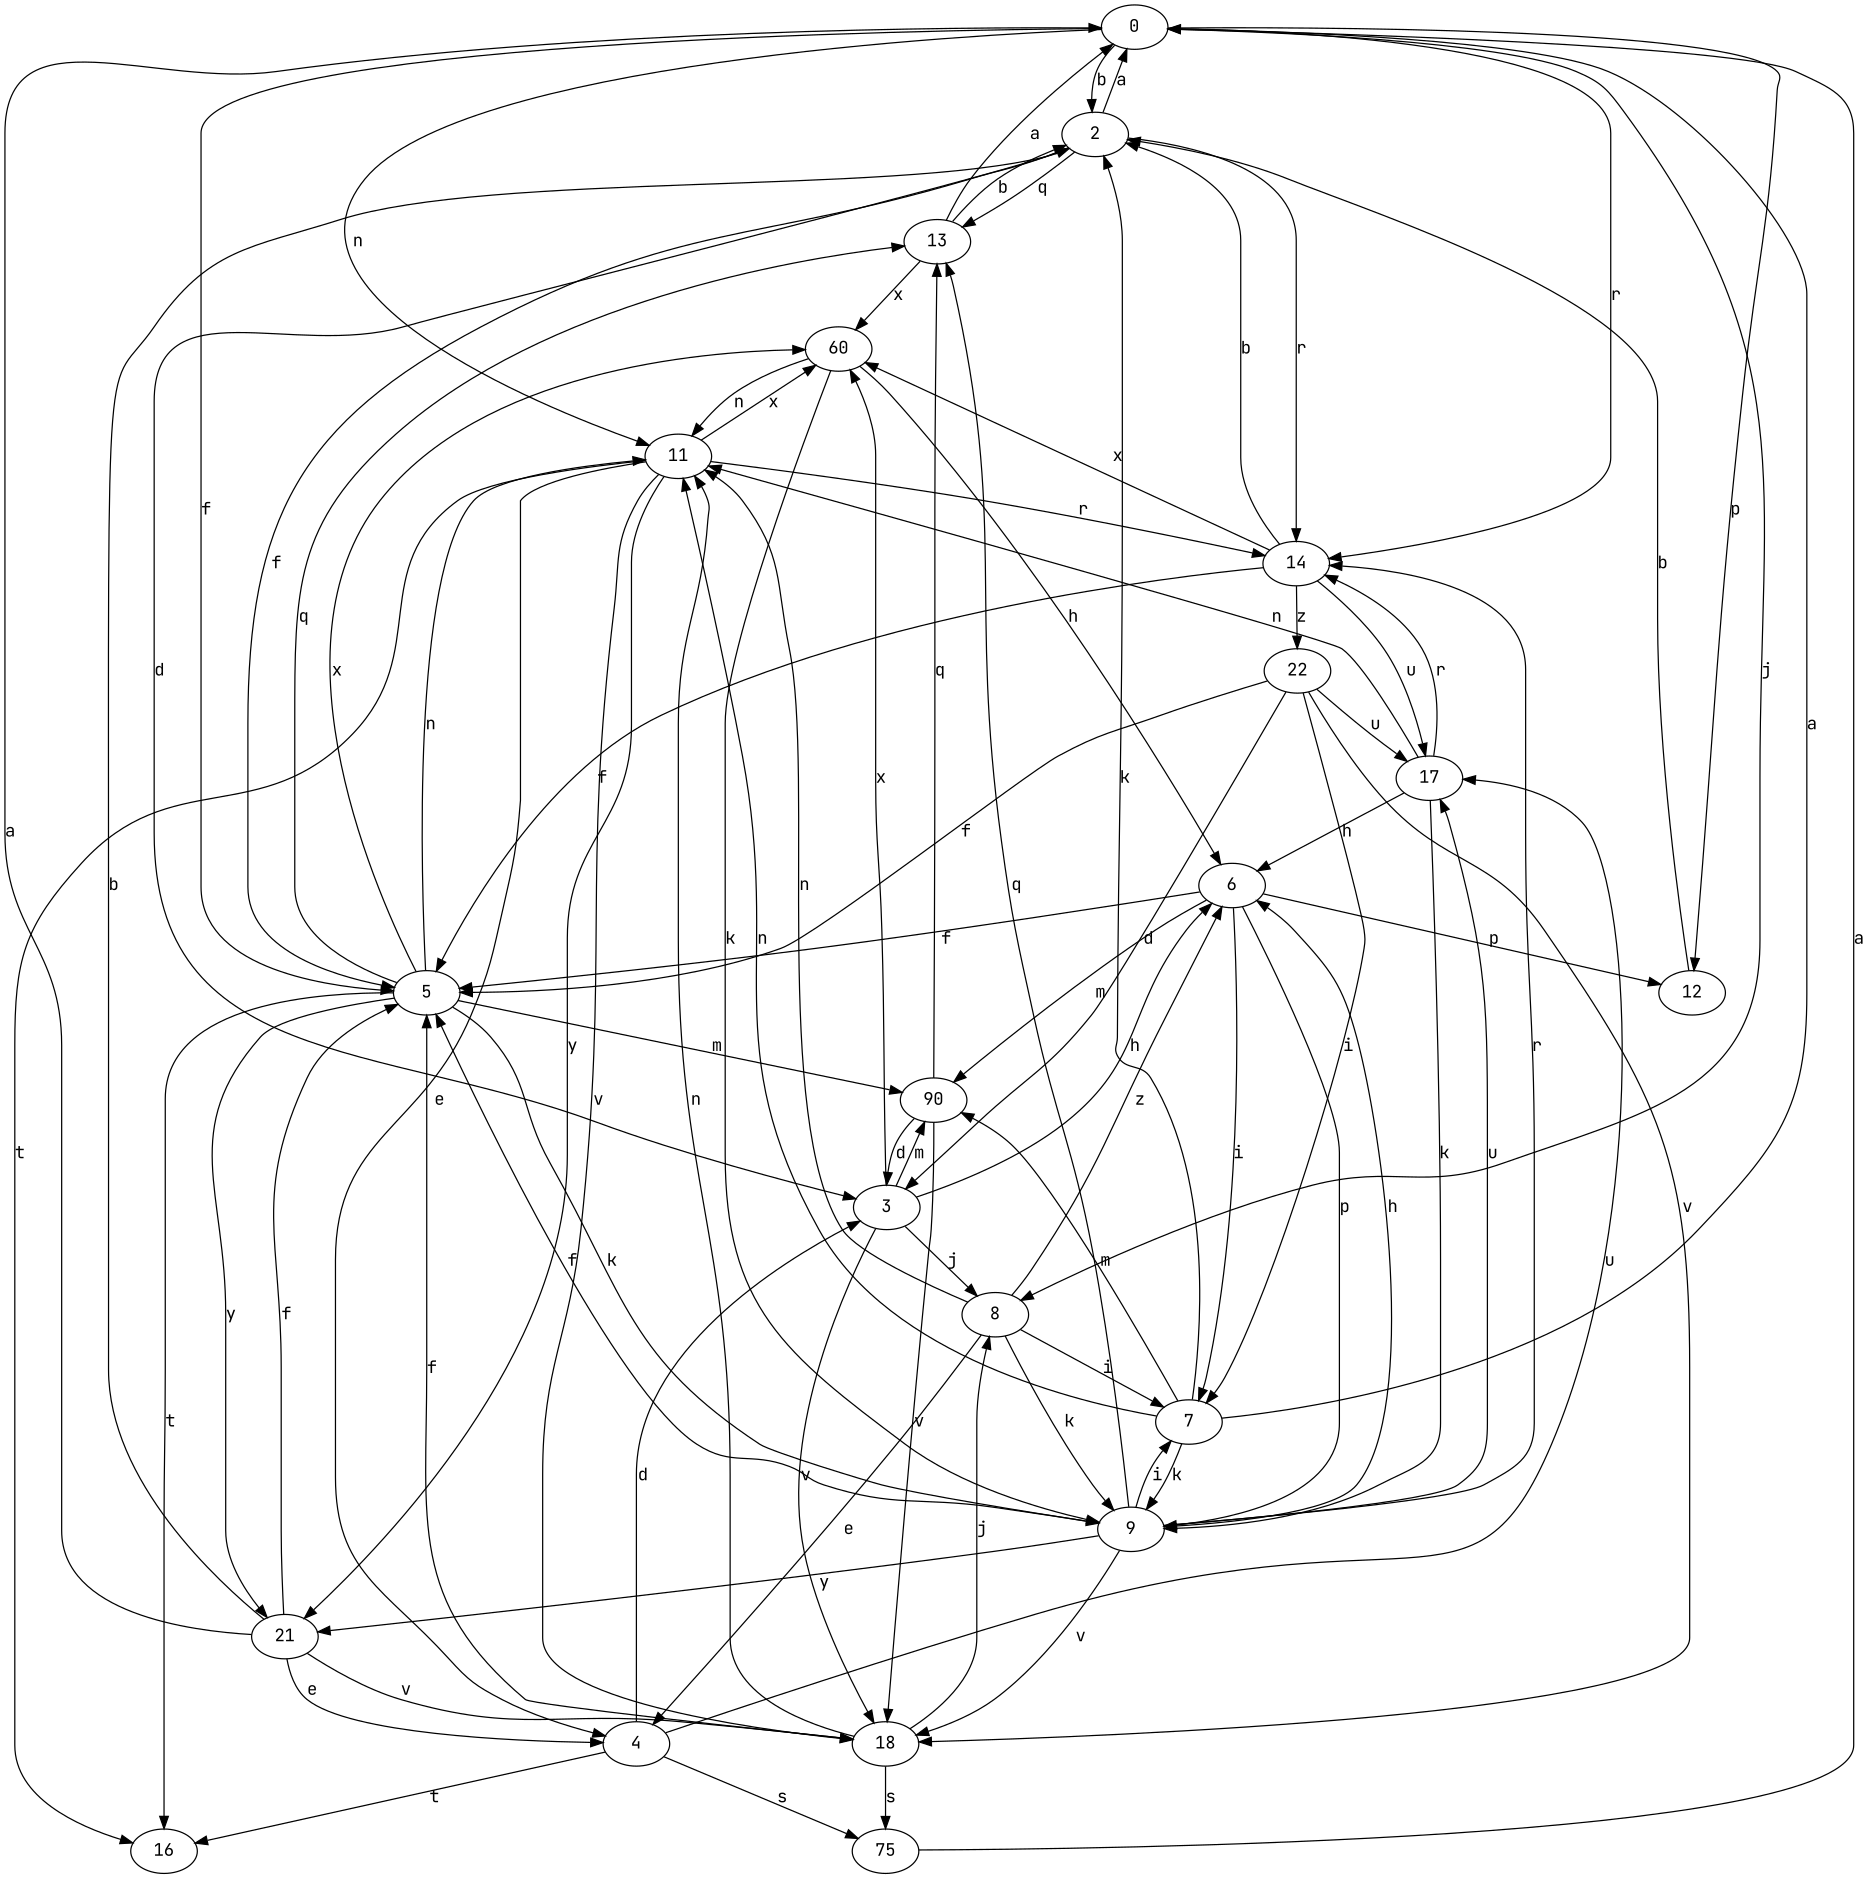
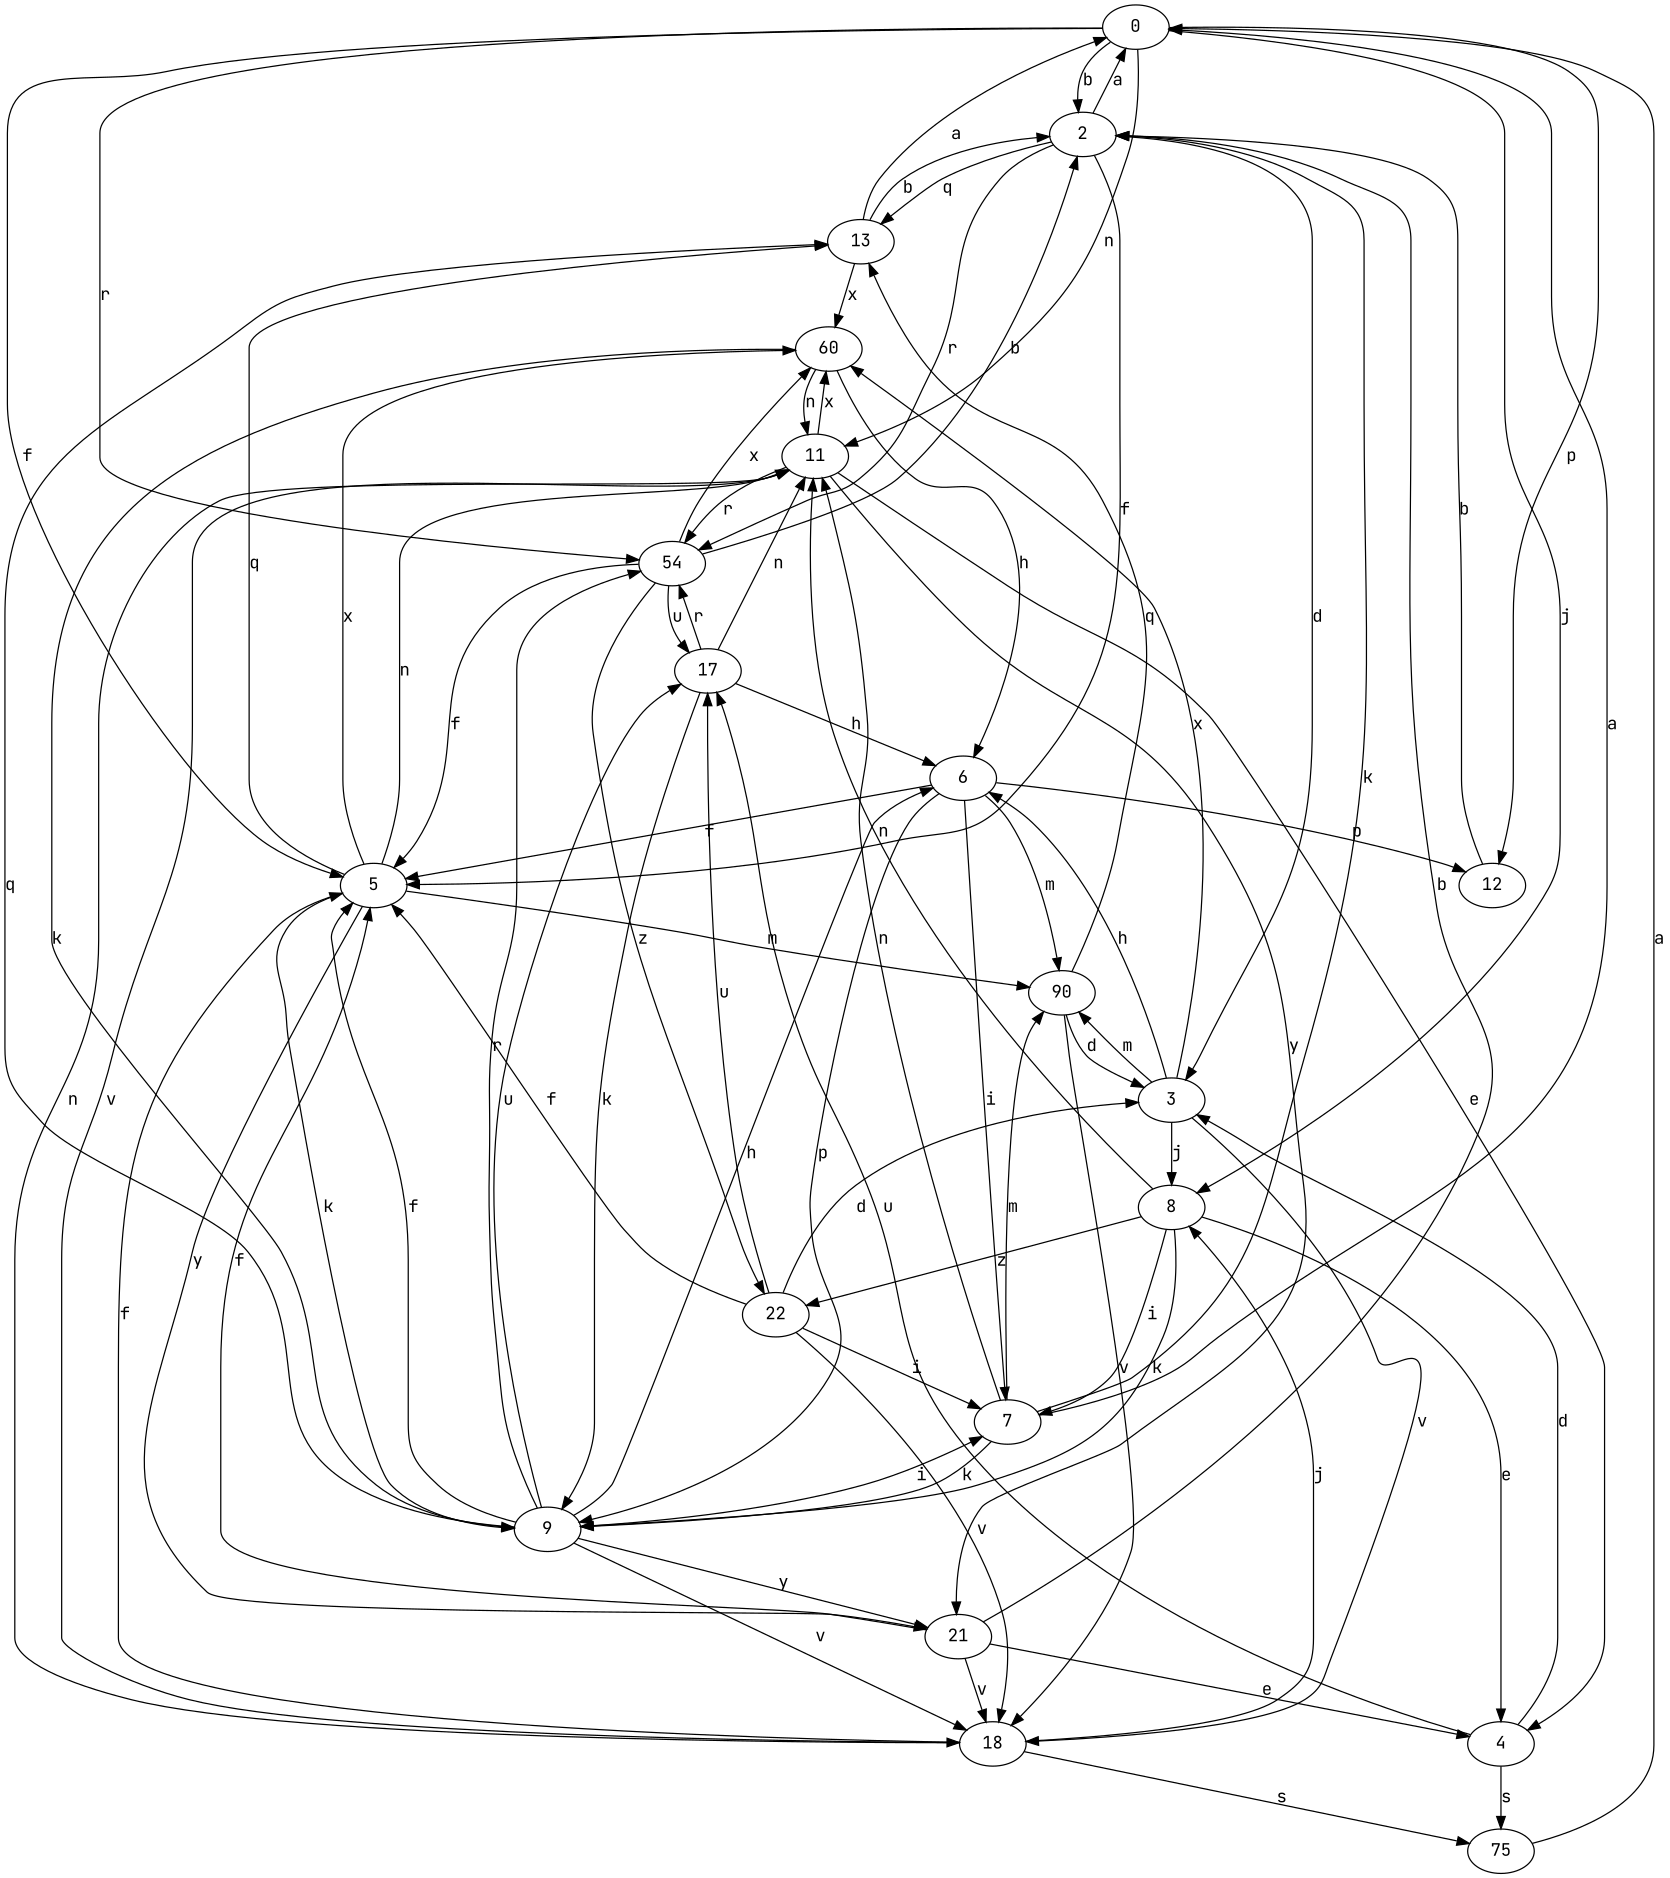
  strict digraph {
    fontname="JetBrains Mono"
    node [fontname="JetBrains Mono"]
    edge [fontname="JetBrains Mono"]
    0
    2
    8
    11
    12
-   14
+   14 [label=54]
    5
    3
    13
    4
    9
    7
    22
    n14 [label=18]
    n15 [label=60]
-   16
    21
    17
    6
    n20 [label=90]
    n21 [label=75]
    0 -> 2 [label=b]
    0 -> 8 [label=j]
    0 -> 11 [label=n]
    0 -> 12 [label=p]
    0 -> 14 [label=r]
    0 -> 5 [label=f]
    2 -> 0 [label=a]
    2 -> 14 [label=r]
    2 -> 5 [label=f]
    2 -> 3 [label=d]
    2 -> 13 [label=q]
    8 -> 11 [label=n]
    8 -> 4 [label=e]
    8 -> 9 [label=k]
    8 -> 7 [label=i]
-   8 -> 6 [label=z]
+   8 -> 22 [label=z]
    11 -> 14 [label=r]
    11 -> 4 [label=e]
    11 -> n14 [label=v]
    11 -> n15 [label=x]
-   11 -> 16 [label=t]
    11 -> 21 [label=y]
    12 -> 2 [label=b]
    14 -> 2 [label=b]
    14 -> 5 [label=f]
    14 -> 22 [label=z]
    14 -> n15 [label=x]
    14 -> 17 [label=u]
    5 -> 11 [label=n]
    5 -> 13 [label=q]
    5 -> 9 [label=k]
    5 -> n15 [label=x]
-   5 -> 16 [label=t]
    5 -> 21 [label=y]
    5 -> n20 [label=m]
    3 -> 8 [label=j]
    3 -> n14 [label=v]
    3 -> n15 [label=x]
    3 -> 6 [label=h]
    3 -> n20 [label=m]
    13 -> 0 [label=a]
    13 -> 2 [label=b]
    13 -> n15 [label=x]
    4 -> 3 [label=d]
-   4 -> 16 [label=t]
    4 -> 17 [label=u]
    4 -> n21 [label=s]
    9 -> 14 [label=r]
    9 -> 5 [label=f]
    9 -> 13 [label=q]
    9 -> 7 [label=i]
    9 -> n14 [label=v]
    9 -> 21 [label=y]
    9 -> 17 [label=u]
    9 -> 6 [label=h]
    7 -> 0 [label=a]
    7 -> 2 [label=k]
    7 -> 11 [label=n]
    7 -> 9 [label=k]
    7 -> n20 [label=m]
    22 -> 5 [label=f]
    22 -> 3 [label=d]
    22 -> 7 [label=i]
    22 -> n14 [label=v]
    22 -> 17 [label=u]
    n14 -> 8 [label=j]
    n14 -> 11 [label=n]
    n14 -> 5 [label=f]
    n14 -> n21 [label=s]
    n15 -> 11 [label=n]
    n15 -> 9 [label=k]
    n15 -> 6 [label=h]
-   21 -> 0 [label=a]
    21 -> 2 [label=b]
    21 -> 5 [label=f]
    21 -> 4 [label=e]
    21 -> n14 [label=v]
    17 -> 11 [label=n]
    17 -> 14 [label=r]
    17 -> 9 [label=k]
    17 -> 6 [label=h]
    6 -> 12 [label=p]
    6 -> 5 [label=f]
    6 -> 9 [label=p]
    6 -> 7 [label=i]
    6 -> n20 [label=m]
    n20 -> 3 [label=d]
    n20 -> 13 [label=q]
    n20 -> n14 [label=v]
    n21 -> 0 [label=a]
  }
